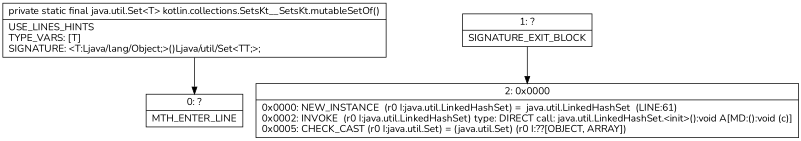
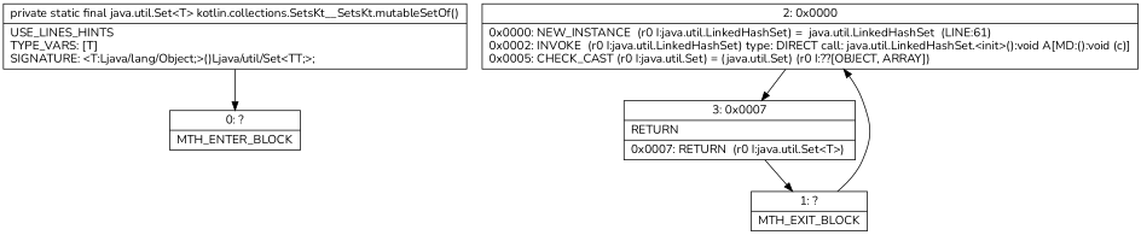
  digraph {
    fontname=Nunito
    node [fontname=Nunito shape=record]
    edge [fontname=Nunito]
-   n1 [label="{0\:\ ?|MTH_ENTER_LINE\l}"]
+   n1 [label="{0\:\ ?|MTH_ENTER_BLOCK\l}"]
    n2 [label="{2\:\ 0x0000|0x0000: NEW_INSTANCE  (r0 I:java.util.LinkedHashSet) =  java.util.LinkedHashSet  (LINE:61)\l0x0002: INVOKE  (r0 I:java.util.LinkedHashSet) type: DIRECT call: java.util.LinkedHashSet.\<init\>():void A[MD:():void (c)]\l0x0005: CHECK_CAST (r0 I:java.util.Set) = (java.util.Set) (r0 I:??[OBJECT, ARRAY]) \l}"]
-   n4 [label="{1\:\ ?|SIGNATURE_EXIT_BLOCK\l}"]
+   n3 [label="{3\:\ 0x0007|RETURN\l|0x0007: RETURN  (r0 I:java.util.Set\<T\>) \l}"]
+   n4 [label="{1\:\ ?|MTH_EXIT_BLOCK\l}"]
    n5 [label="{private static final java.util.Set\<T\> kotlin.collections.SetsKt__SetsKt.mutableSetOf()  | USE_LINES_HINTS\lTYPE_VARS: [T]\lSIGNATURE: \<T:Ljava\/lang\/Object;\>()Ljava\/util\/Set\<TT;\>;\l}"]
+   n2 -> n3
+   n3 -> n4
    n4 -> n2
    n5 -> n1
  }
